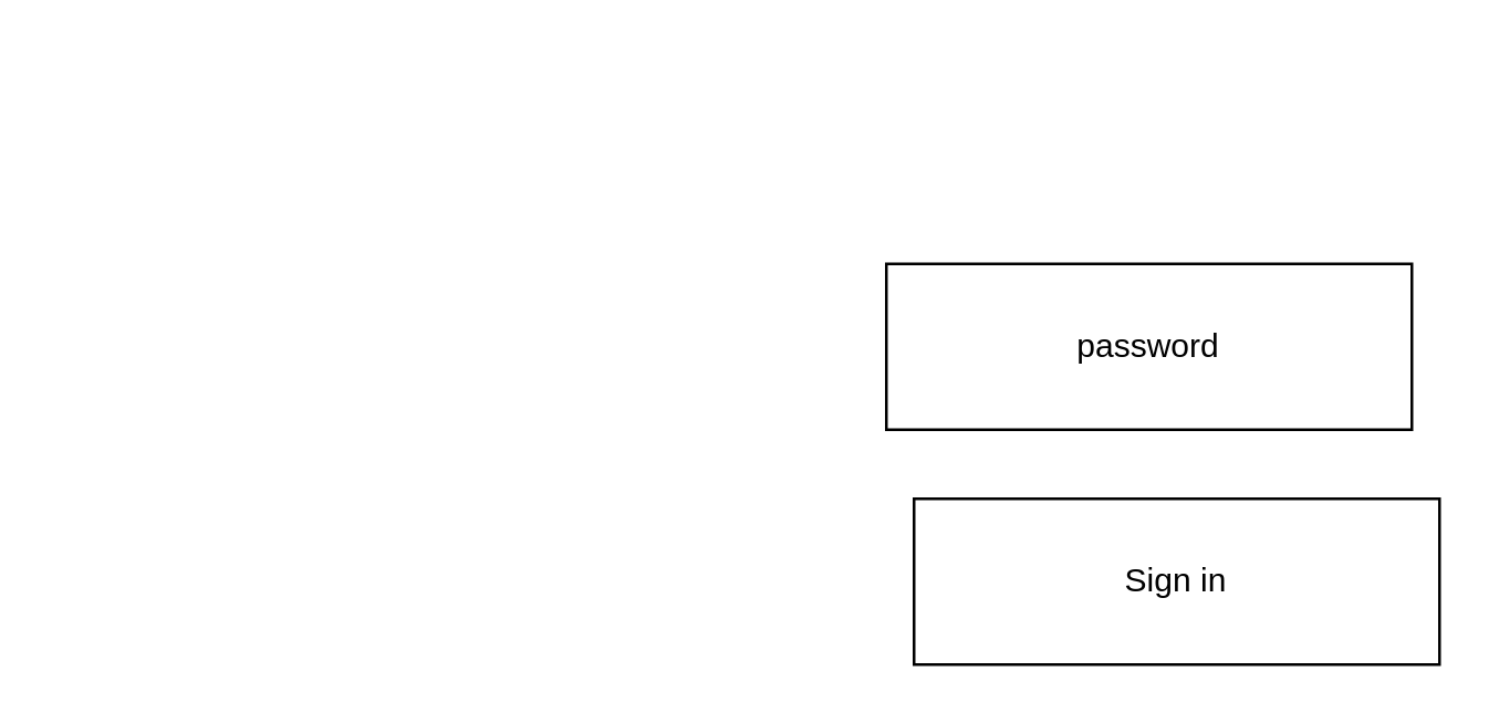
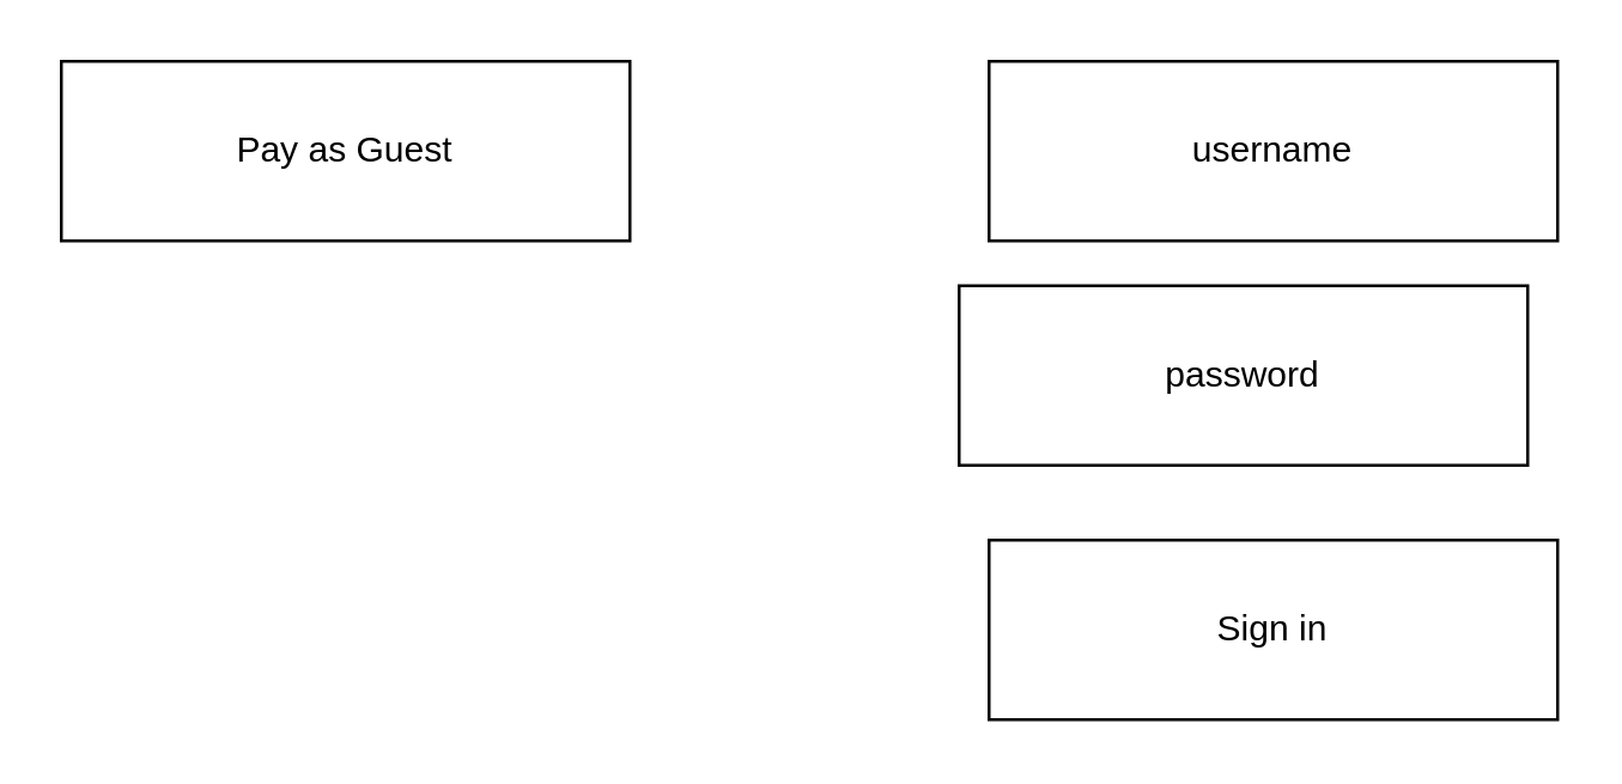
  <mxCell id="0" />
  <mxCell id="1" parent="0" />
+ <mxCell id="2" value="Pay as Guest" style="rounded=0;whiteSpace=wrap;html=1;" parent="1" vertex="1"><mxGeometry x="20" y="20" width="190" height="60" as="geometry" /></mxCell>
+ <mxCell id="3" value="username" style="rounded=0;whiteSpace=wrap;html=1;" parent="1" vertex="1"><mxGeometry x="330" y="20" width="190" height="60" as="geometry" /></mxCell>
  <mxCell id="4" value="password" style="rounded=0;whiteSpace=wrap;html=1;" parent="1" vertex="1"><mxGeometry x="320" y="95" width="190" height="60" as="geometry" /></mxCell>
  <mxCell id="5" value="Sign in" style="rounded=0;whiteSpace=wrap;html=1;" parent="1" vertex="1"><mxGeometry x="330" y="180" width="190" height="60" as="geometry" /></mxCell>
